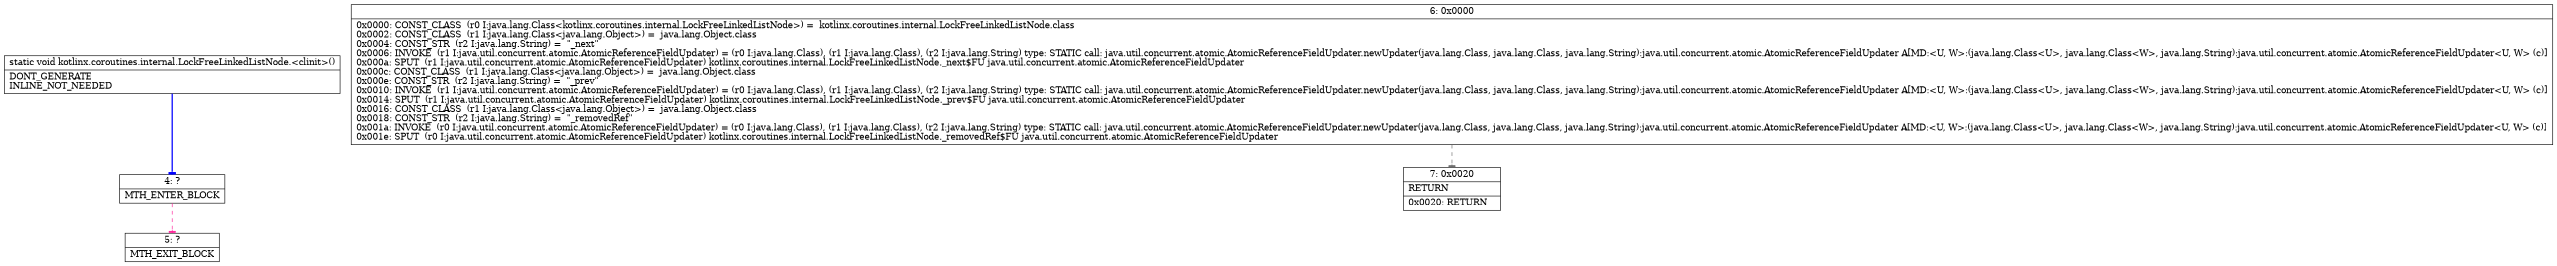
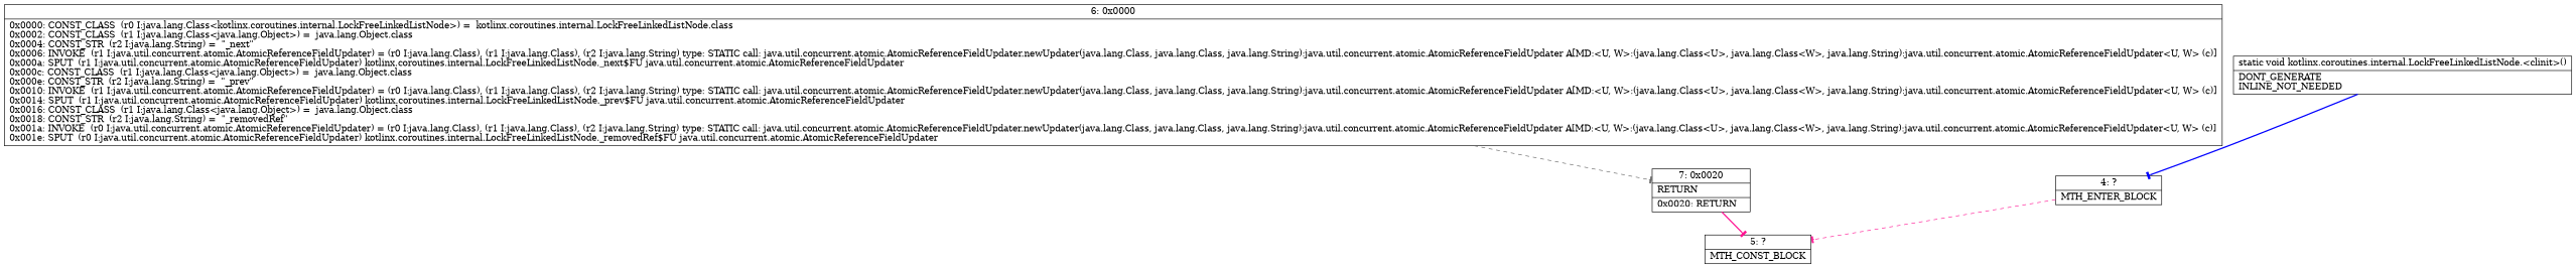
  digraph {
    node [shape=record]
    edge [arrowhead=tee color=deeppink style=dashed]
    n1 [label="{4\:\ ?|MTH_ENTER_BLOCK\l}"]
-   n2 [label="{5\:\ ?|MTH_EXIT_BLOCK\l}"]
+   n2 [label="{5\:\ ?|MTH_CONST_BLOCK\l}"]
    n3 [label="{6\:\ 0x0000|0x0000: CONST_CLASS  (r0 I:java.lang.Class\<kotlinx.coroutines.internal.LockFreeLinkedListNode\>) =  kotlinx.coroutines.internal.LockFreeLinkedListNode.class \l0x0002: CONST_CLASS  (r1 I:java.lang.Class\<java.lang.Object\>) =  java.lang.Object.class \l0x0004: CONST_STR  (r2 I:java.lang.String) =  \"_next\" \l0x0006: INVOKE  (r1 I:java.util.concurrent.atomic.AtomicReferenceFieldUpdater) = (r0 I:java.lang.Class), (r1 I:java.lang.Class), (r2 I:java.lang.String) type: STATIC call: java.util.concurrent.atomic.AtomicReferenceFieldUpdater.newUpdater(java.lang.Class, java.lang.Class, java.lang.String):java.util.concurrent.atomic.AtomicReferenceFieldUpdater A[MD:\<U, W\>:(java.lang.Class\<U\>, java.lang.Class\<W\>, java.lang.String):java.util.concurrent.atomic.AtomicReferenceFieldUpdater\<U, W\> (c)]\l0x000a: SPUT  (r1 I:java.util.concurrent.atomic.AtomicReferenceFieldUpdater) kotlinx.coroutines.internal.LockFreeLinkedListNode._next$FU java.util.concurrent.atomic.AtomicReferenceFieldUpdater \l0x000c: CONST_CLASS  (r1 I:java.lang.Class\<java.lang.Object\>) =  java.lang.Object.class \l0x000e: CONST_STR  (r2 I:java.lang.String) =  \"_prev\" \l0x0010: INVOKE  (r1 I:java.util.concurrent.atomic.AtomicReferenceFieldUpdater) = (r0 I:java.lang.Class), (r1 I:java.lang.Class), (r2 I:java.lang.String) type: STATIC call: java.util.concurrent.atomic.AtomicReferenceFieldUpdater.newUpdater(java.lang.Class, java.lang.Class, java.lang.String):java.util.concurrent.atomic.AtomicReferenceFieldUpdater A[MD:\<U, W\>:(java.lang.Class\<U\>, java.lang.Class\<W\>, java.lang.String):java.util.concurrent.atomic.AtomicReferenceFieldUpdater\<U, W\> (c)]\l0x0014: SPUT  (r1 I:java.util.concurrent.atomic.AtomicReferenceFieldUpdater) kotlinx.coroutines.internal.LockFreeLinkedListNode._prev$FU java.util.concurrent.atomic.AtomicReferenceFieldUpdater \l0x0016: CONST_CLASS  (r1 I:java.lang.Class\<java.lang.Object\>) =  java.lang.Object.class \l0x0018: CONST_STR  (r2 I:java.lang.String) =  \"_removedRef\" \l0x001a: INVOKE  (r0 I:java.util.concurrent.atomic.AtomicReferenceFieldUpdater) = (r0 I:java.lang.Class), (r1 I:java.lang.Class), (r2 I:java.lang.String) type: STATIC call: java.util.concurrent.atomic.AtomicReferenceFieldUpdater.newUpdater(java.lang.Class, java.lang.Class, java.lang.String):java.util.concurrent.atomic.AtomicReferenceFieldUpdater A[MD:\<U, W\>:(java.lang.Class\<U\>, java.lang.Class\<W\>, java.lang.String):java.util.concurrent.atomic.AtomicReferenceFieldUpdater\<U, W\> (c)]\l0x001e: SPUT  (r0 I:java.util.concurrent.atomic.AtomicReferenceFieldUpdater) kotlinx.coroutines.internal.LockFreeLinkedListNode._removedRef$FU java.util.concurrent.atomic.AtomicReferenceFieldUpdater \l}"]
    n4 [label="{7\:\ 0x0020|RETURN\l|0x0020: RETURN   \l}"]
    n5 [label="{static void kotlinx.coroutines.internal.LockFreeLinkedListNode.\<clinit\>()  | DONT_GENERATE\lINLINE_NOT_NEEDED\l}"]
    n1 -> n2
    n3 -> n4 [color=gray40]
+   n4 -> n2 [style=bold]
    n5 -> n1 [color=blue style=bold]
  }
